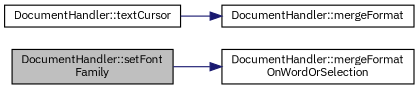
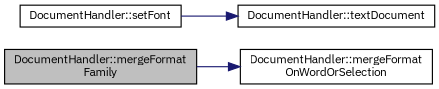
  digraph {
    fontname="IBM Plex Sans"
    rankdir=LR
    node [color=black fillcolor=white fontname="IBM Plex Sans" fontsize=10 shape=record style=filled]
    edge [color=midnightblue fontname="IBM Plex Sans" fontsize=10 labelfontname=Helvetica labelfontsize=10 style=solid]
-   n1 [fillcolor=grey75 fontcolor=black height=0.2 label="DocumentHandler::setFont\lFamily" width=0.4]
+   n1 [fillcolor=grey75 fontcolor=black height=0.2 label="DocumentHandler::mergeFormat\lFamily" width=0.4]
    n2 [height=0.2 label="DocumentHandler::mergeFormat\lOnWordOrSelection" width=0.4]
-   n3 [height=0.2 label="DocumentHandler::textCursor" width=0.4]
-   n4 [height=0.2 label="DocumentHandler::mergeFormat" width=0.4]
+   n3 [height=0.2 label="DocumentHandler::setFont" width=0.4]
+   n4 [height=0.2 label="DocumentHandler::textDocument" width=0.4]
    n1 -> n2
    n3 -> n4
  }
